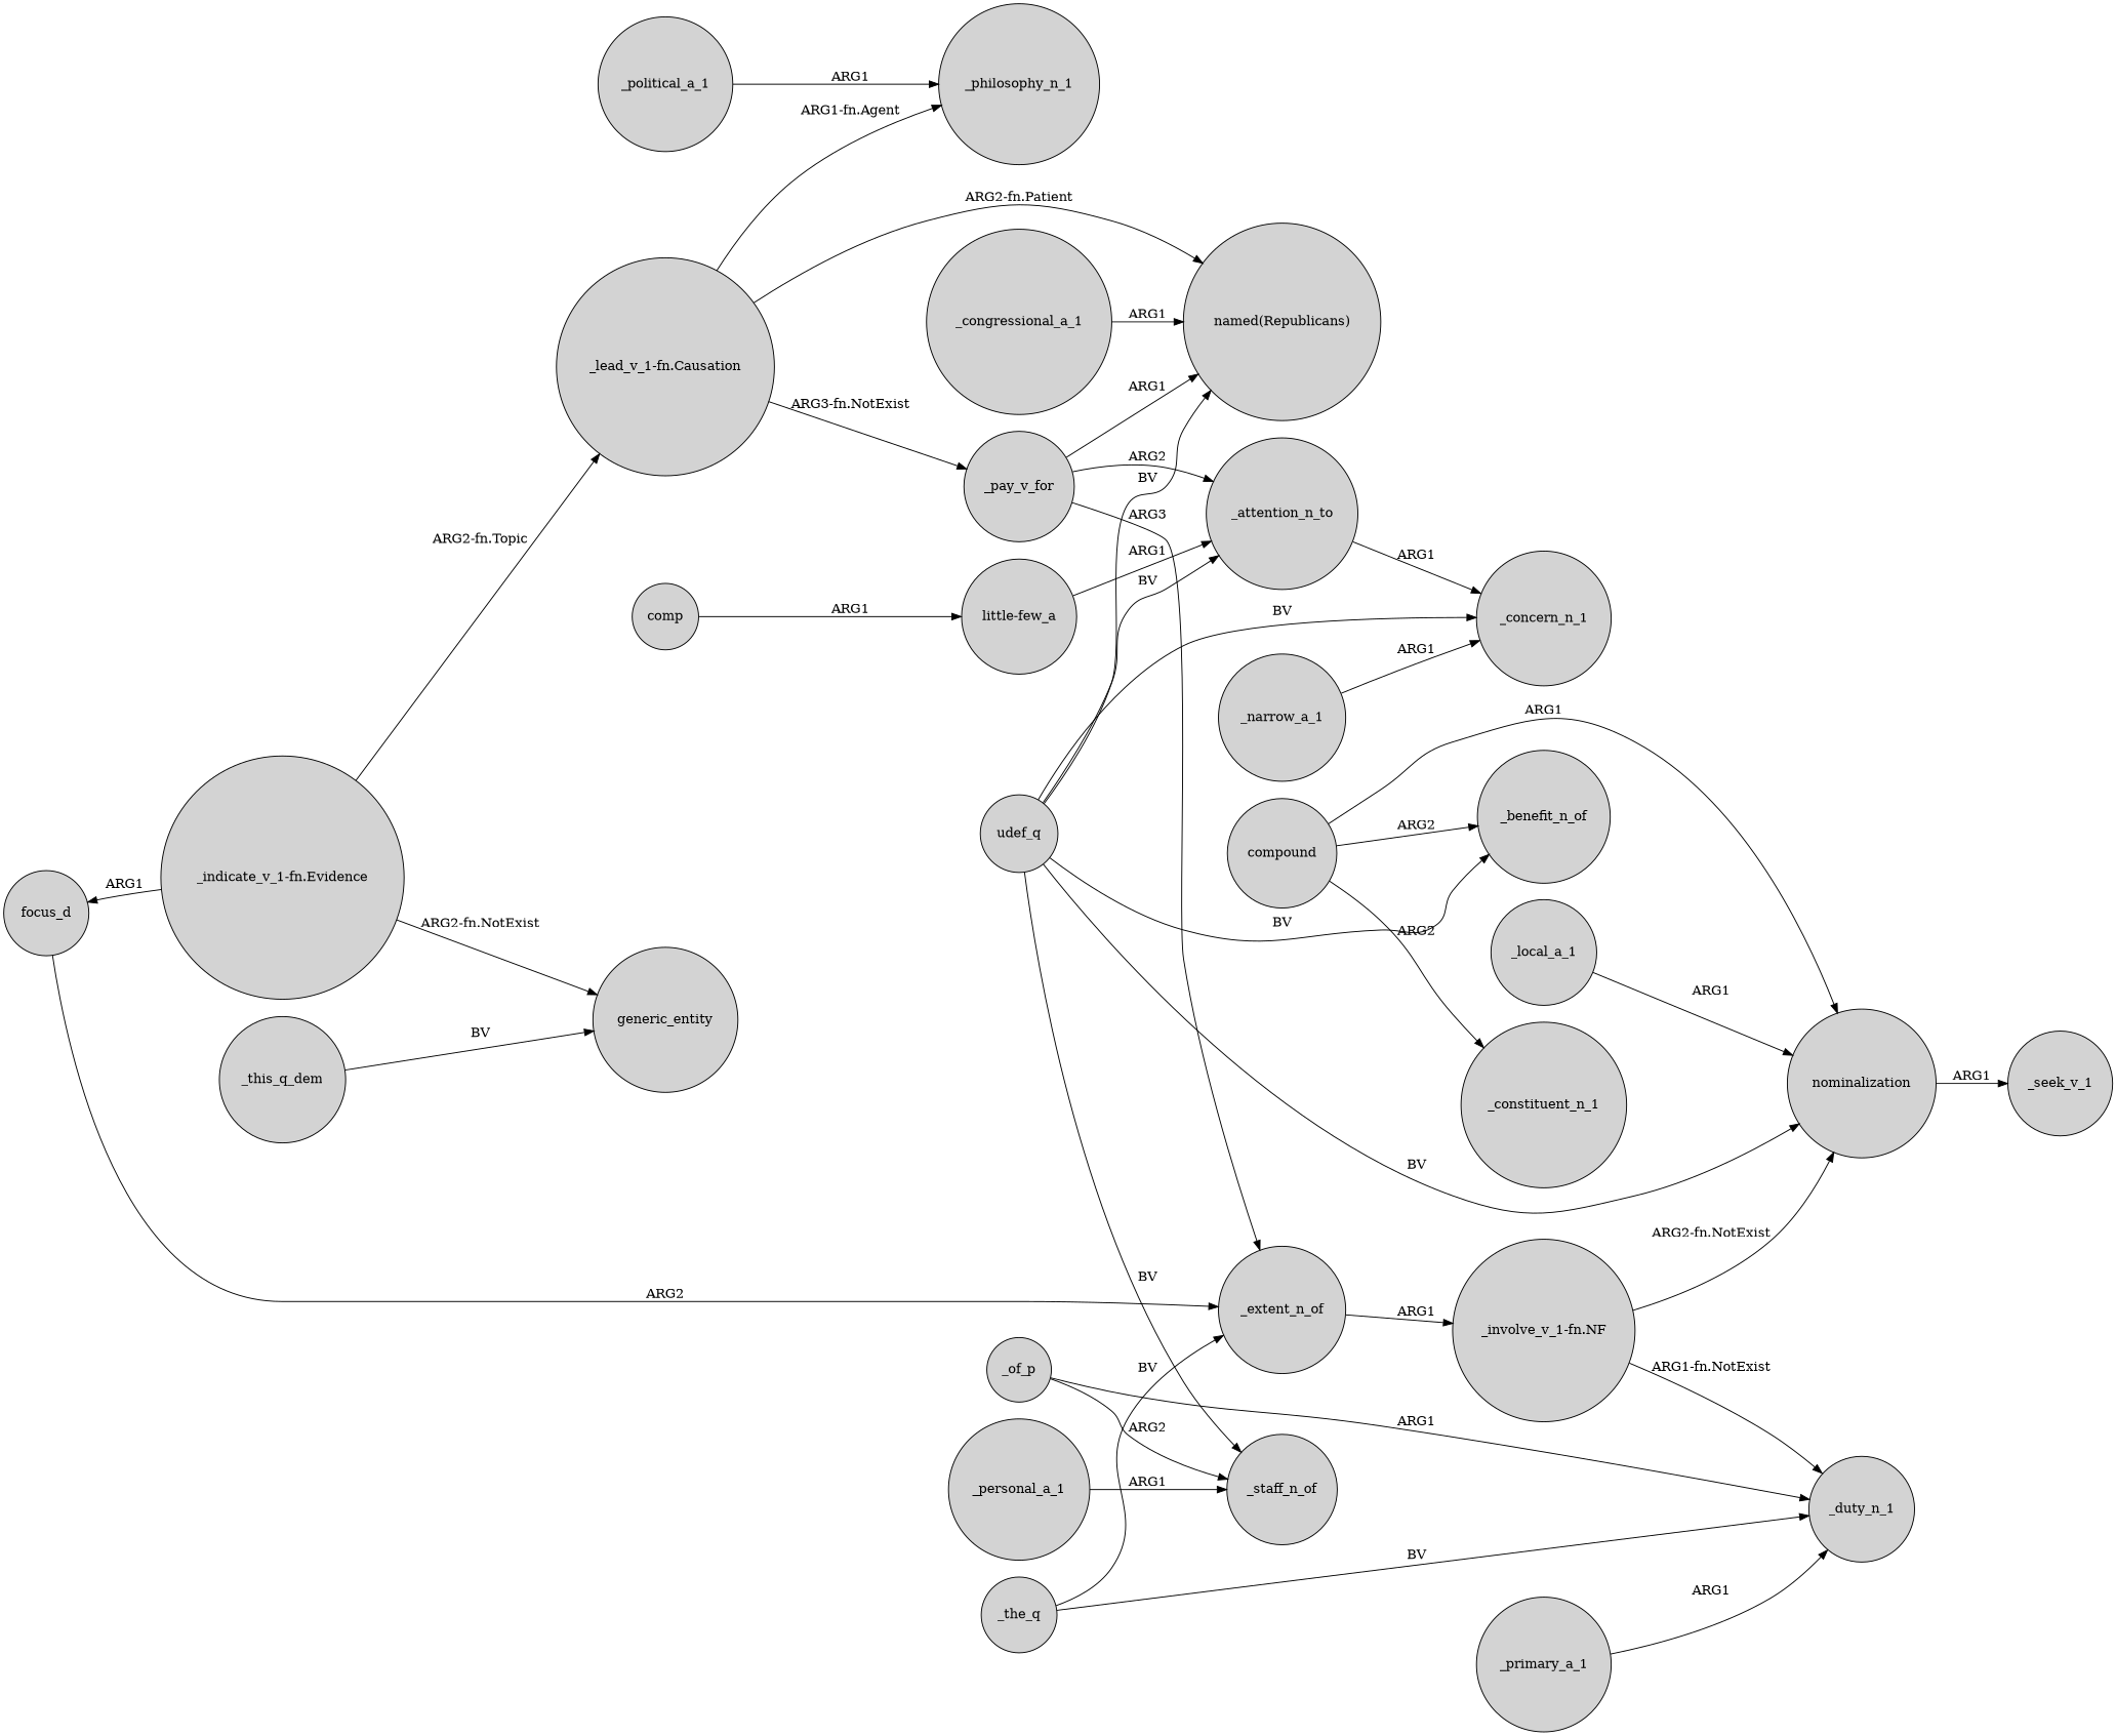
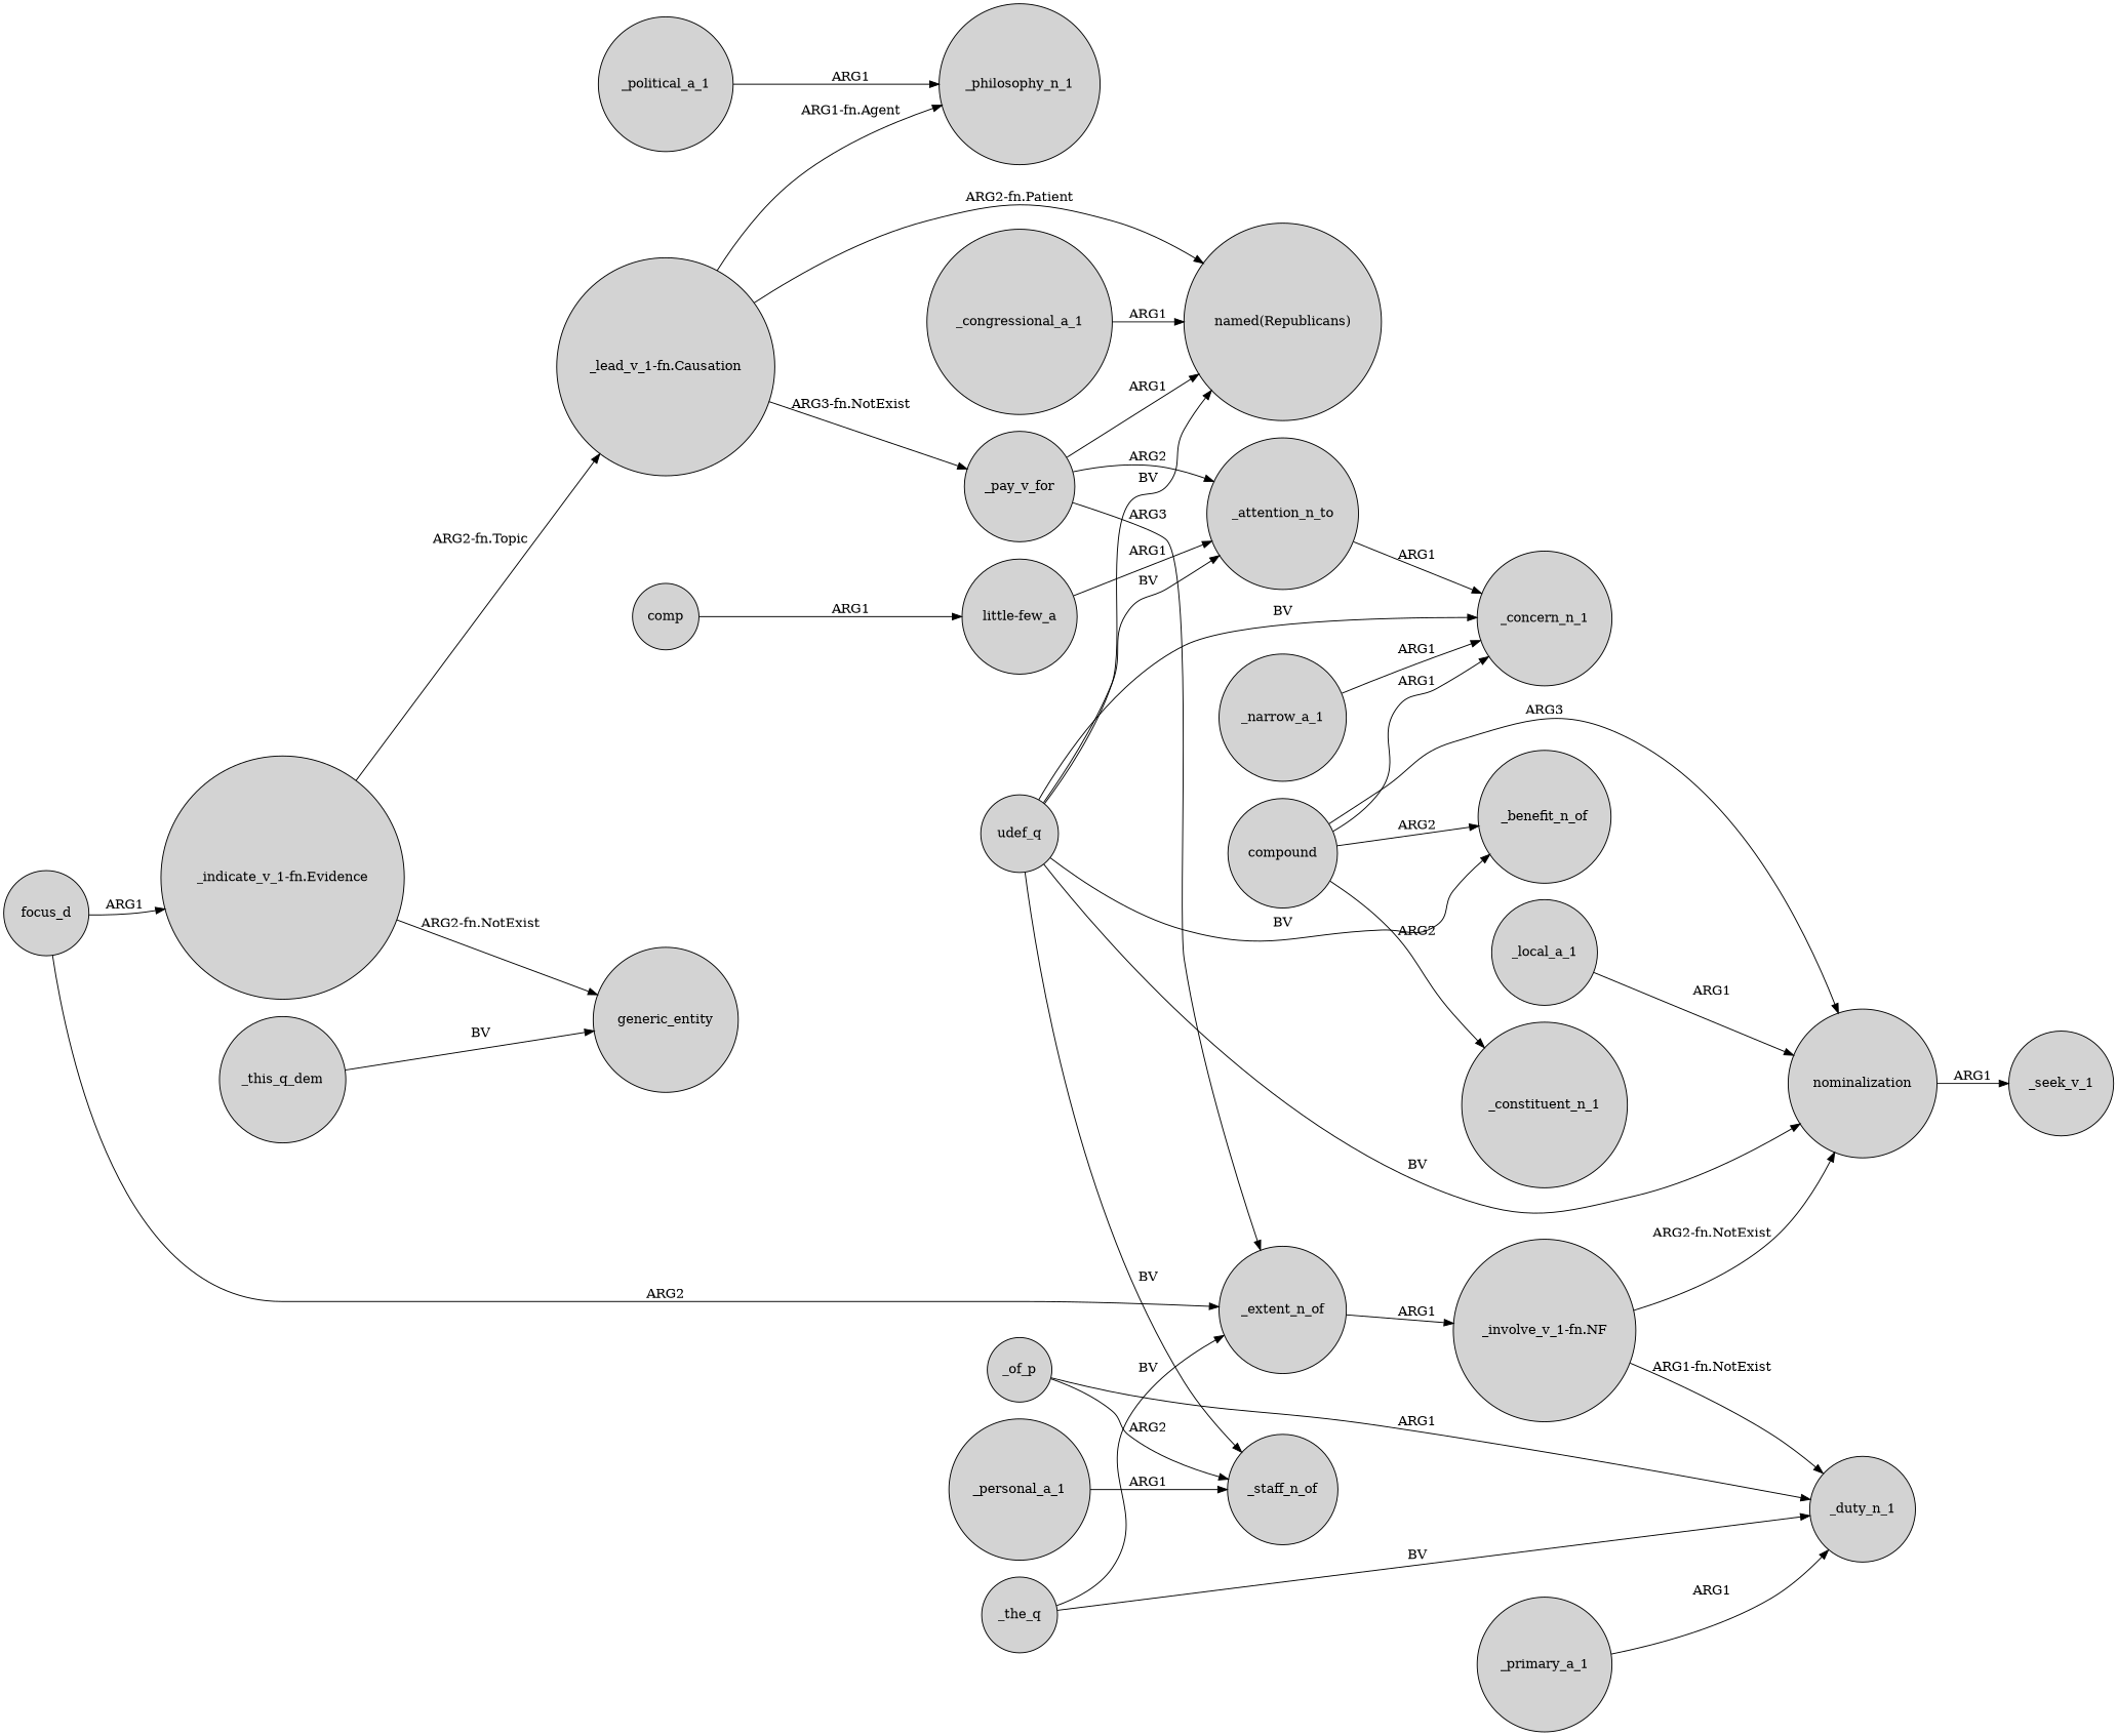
  digraph {
    rankdir=LR
    node [shape=circle style=filled]
    "_lead_v_1-fn.Causation"
    _philosophy_n_1
    "named(Republicans)"
    _pay_v_for
    _attention_n_to
    _extent_n_of
    _concern_n_1
    focus_d
    "_indicate_v_1-fn.Evidence"
    "_involve_v_1-fn.NF"
    generic_entity
    nominalization
    _duty_n_1
    compound
    _constituent_n_1
    _benefit_n_of
    _seek_v_1
    _of_p
    _staff_n_of
    _personal_a_1
    _local_a_1
    udef_q
    _narrow_a_1
    _political_a_1
    _this_q_dem
    "little-few_a"
    comp
    _primary_a_1
    _congressional_a_1
    _the_q
    "_lead_v_1-fn.Causation" -> _philosophy_n_1 [label="ARG1-fn.Agent"]
    "_lead_v_1-fn.Causation" -> "named(Republicans)" [label="ARG2-fn.Patient"]
    "_lead_v_1-fn.Causation" -> _pay_v_for [label="ARG3-fn.NotExist"]
    _pay_v_for -> "named(Republicans)" [label=ARG1]
    _pay_v_for -> _attention_n_to [label=ARG2]
    _pay_v_for -> _extent_n_of [label=ARG3]
    _attention_n_to -> _concern_n_1 [label=ARG1]
    _extent_n_of -> "_involve_v_1-fn.NF" [label=ARG1]
    focus_d -> _extent_n_of [label=ARG2]
-   "_indicate_v_1-fn.Evidence" -> focus_d [label=ARG1]
+   focus_d -> "_indicate_v_1-fn.Evidence" [label=ARG1]
    "_indicate_v_1-fn.Evidence" -> "_lead_v_1-fn.Causation" [label="ARG2-fn.Topic"]
    "_indicate_v_1-fn.Evidence" -> generic_entity [label="ARG2-fn.NotExist"]
    "_involve_v_1-fn.NF" -> nominalization [label="ARG2-fn.NotExist"]
    "_involve_v_1-fn.NF" -> _duty_n_1 [label="ARG1-fn.NotExist"]
    nominalization -> _seek_v_1 [label=ARG1]
-   compound -> nominalization [label=ARG1]
+   compound -> _concern_n_1 [label=ARG1]
+   compound -> nominalization [label=ARG3]
    compound -> _constituent_n_1 [label=ARG2]
    compound -> _benefit_n_of [label=ARG2]
    _of_p -> _duty_n_1 [label=ARG1]
    _of_p -> _staff_n_of [label=ARG2]
    _personal_a_1 -> _staff_n_of [label=ARG1]
    _local_a_1 -> nominalization [label=ARG1]
    udef_q -> "named(Republicans)" [label=BV]
    udef_q -> _attention_n_to [label=BV]
    udef_q -> _concern_n_1 [label=BV]
    udef_q -> nominalization [label=BV]
    udef_q -> _benefit_n_of [label=BV]
    udef_q -> _staff_n_of [label=BV]
    _narrow_a_1 -> _concern_n_1 [label=ARG1]
    _political_a_1 -> _philosophy_n_1 [label=ARG1]
    _this_q_dem -> generic_entity [label=BV]
    "little-few_a" -> _attention_n_to [label=ARG1]
    comp -> "little-few_a" [label=ARG1]
    _primary_a_1 -> _duty_n_1 [label=ARG1]
    _congressional_a_1 -> "named(Republicans)" [label=ARG1]
    _the_q -> _extent_n_of [label=BV]
    _the_q -> _duty_n_1 [label=BV]
  }
